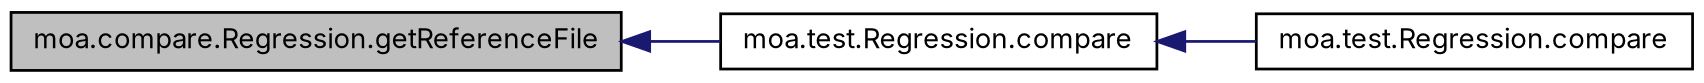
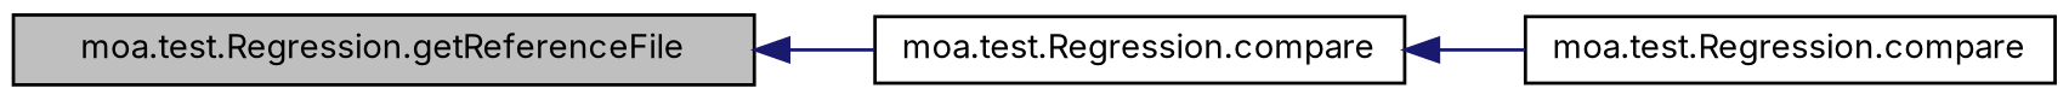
  digraph {
    rankdir=LR
    fontname=Inter
    node [color=black fillcolor=white fontname=Inter fontsize=10 shape=record style=filled]
    edge [color=midnightblue dir=back fontname=Inter fontsize=10 labelfontname=Helvetica labelfontsize=10 style=solid]
-   n1 [fillcolor=grey75 fontcolor=black height=0.2 label="moa.compare.Regression.getReferenceFile" width=0.4]
+   n1 [fillcolor=grey75 fontcolor=black height=0.2 label="moa.test.Regression.getReferenceFile" width=0.4]
    n2 [height=0.2 label="moa.test.Regression.compare" width=0.4]
    n3 [height=0.2 label="moa.test.Regression.compare" width=0.4]
    n1 -> n2
    n2 -> n3
  }
